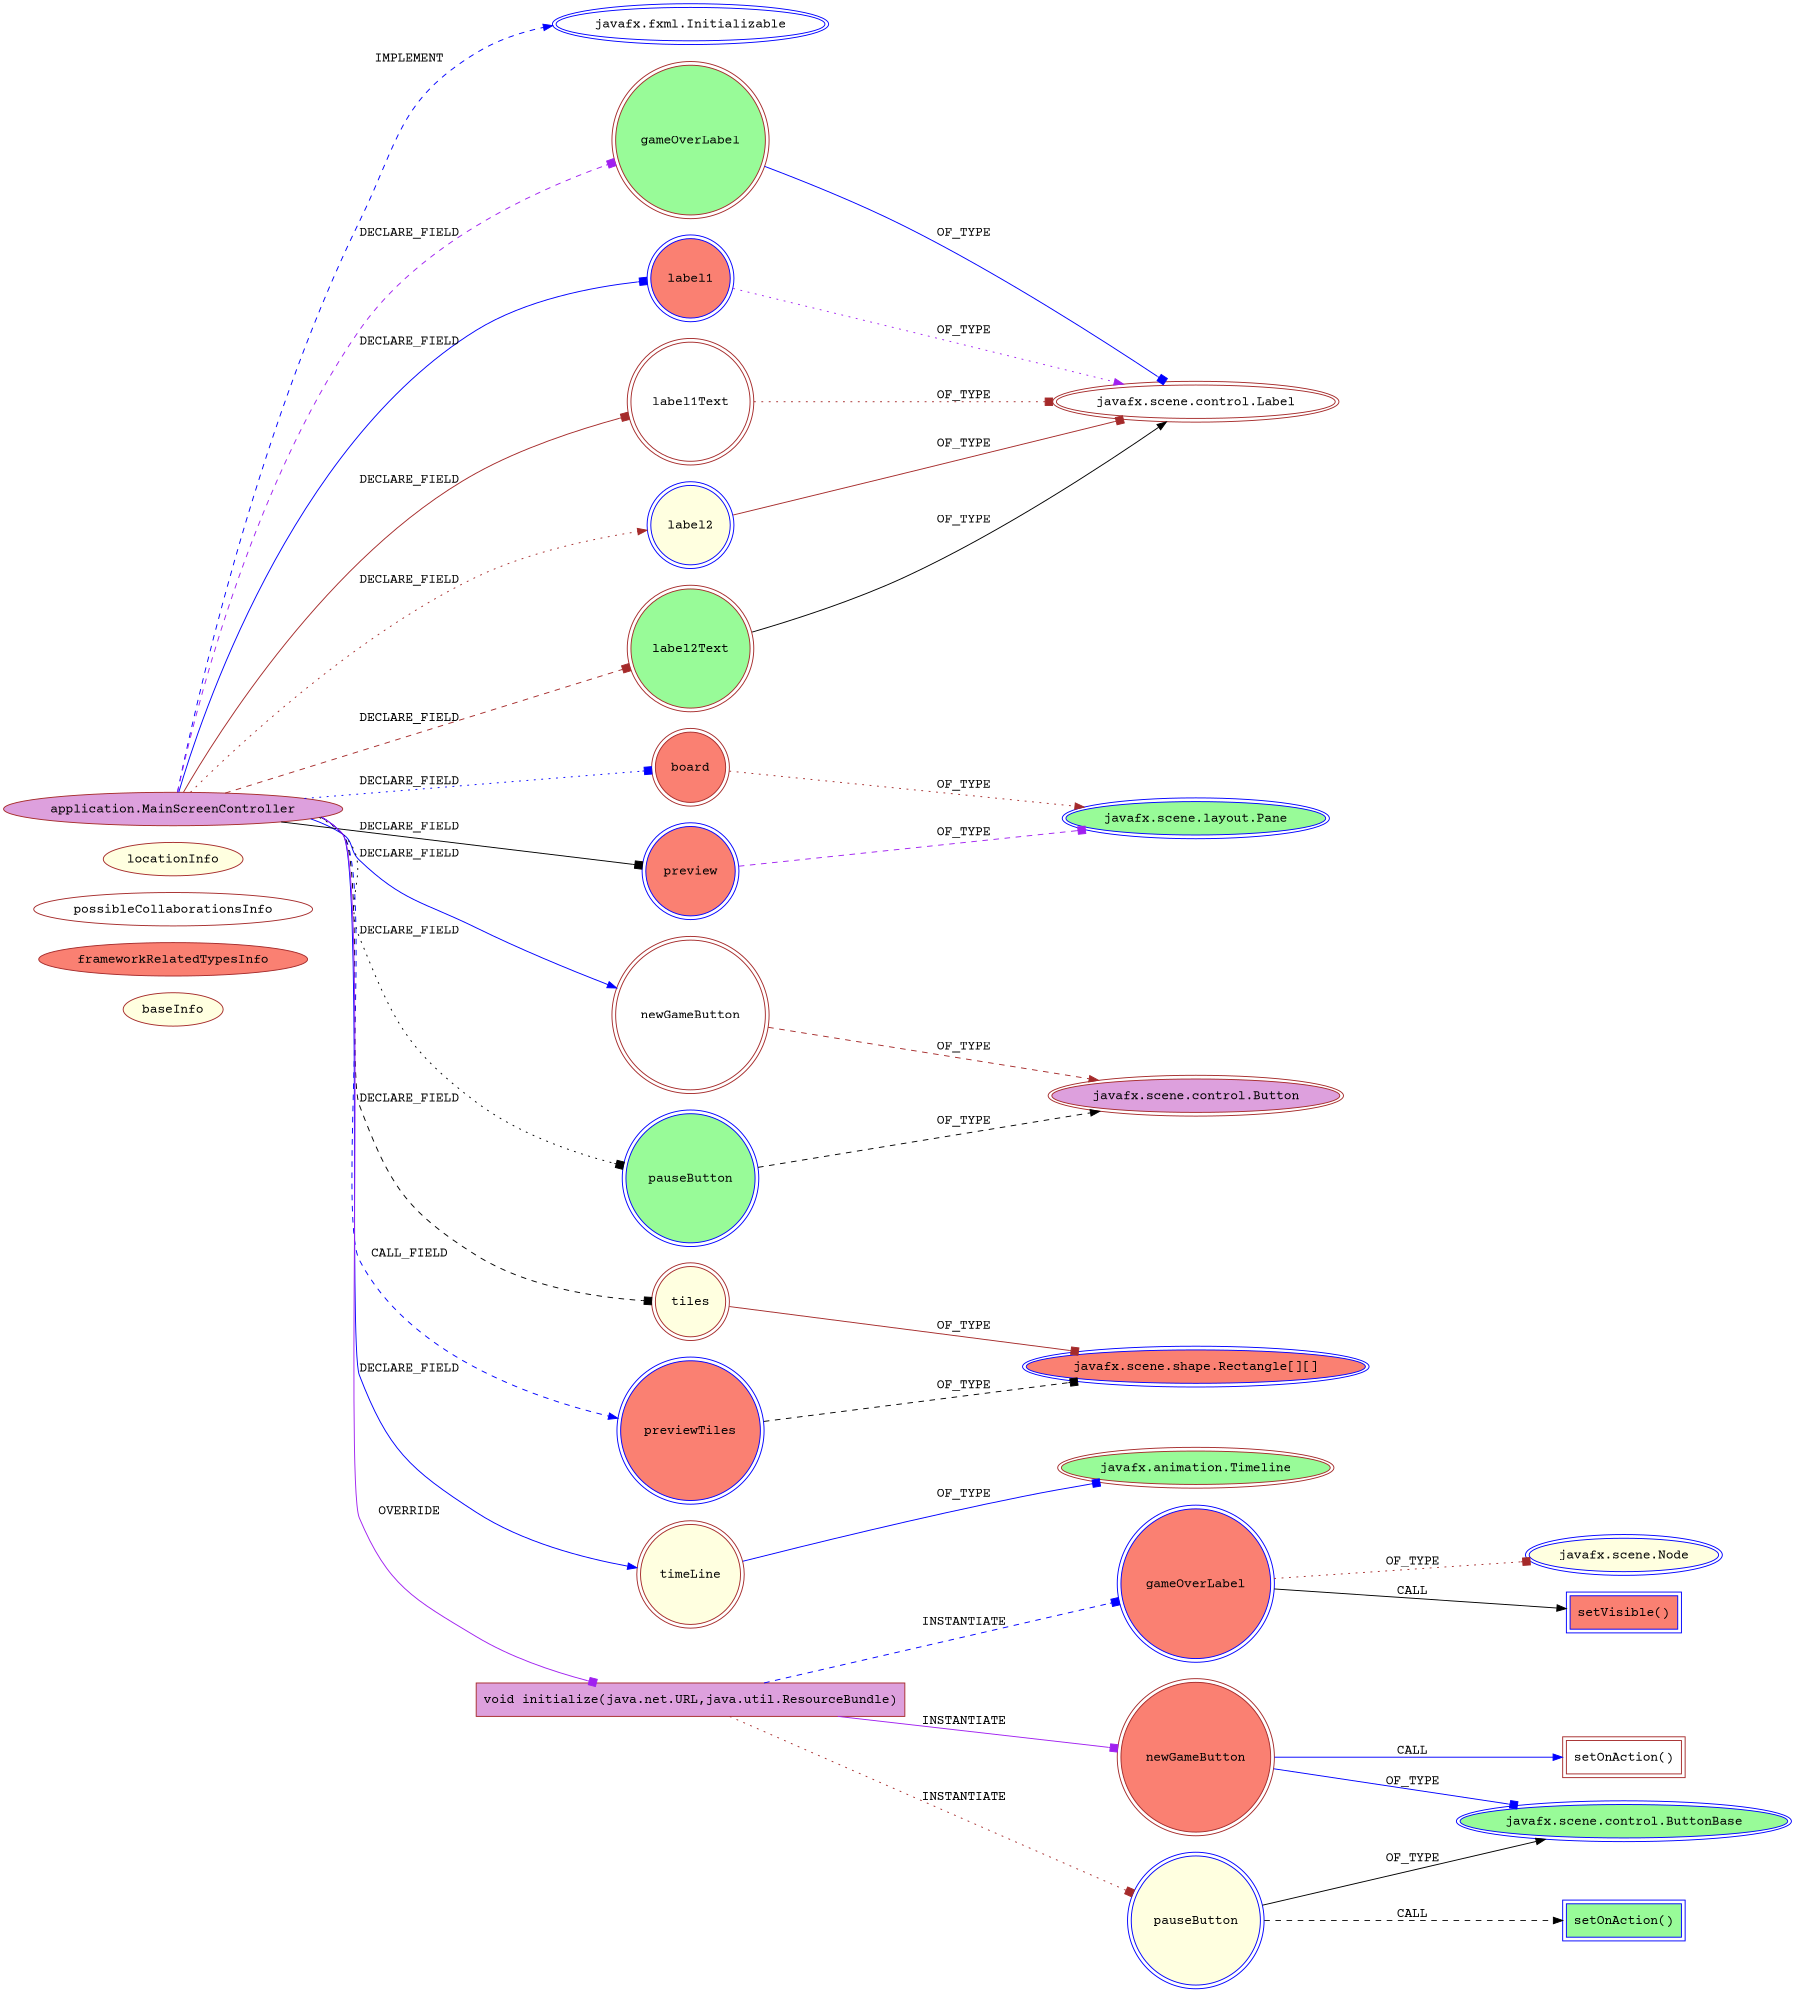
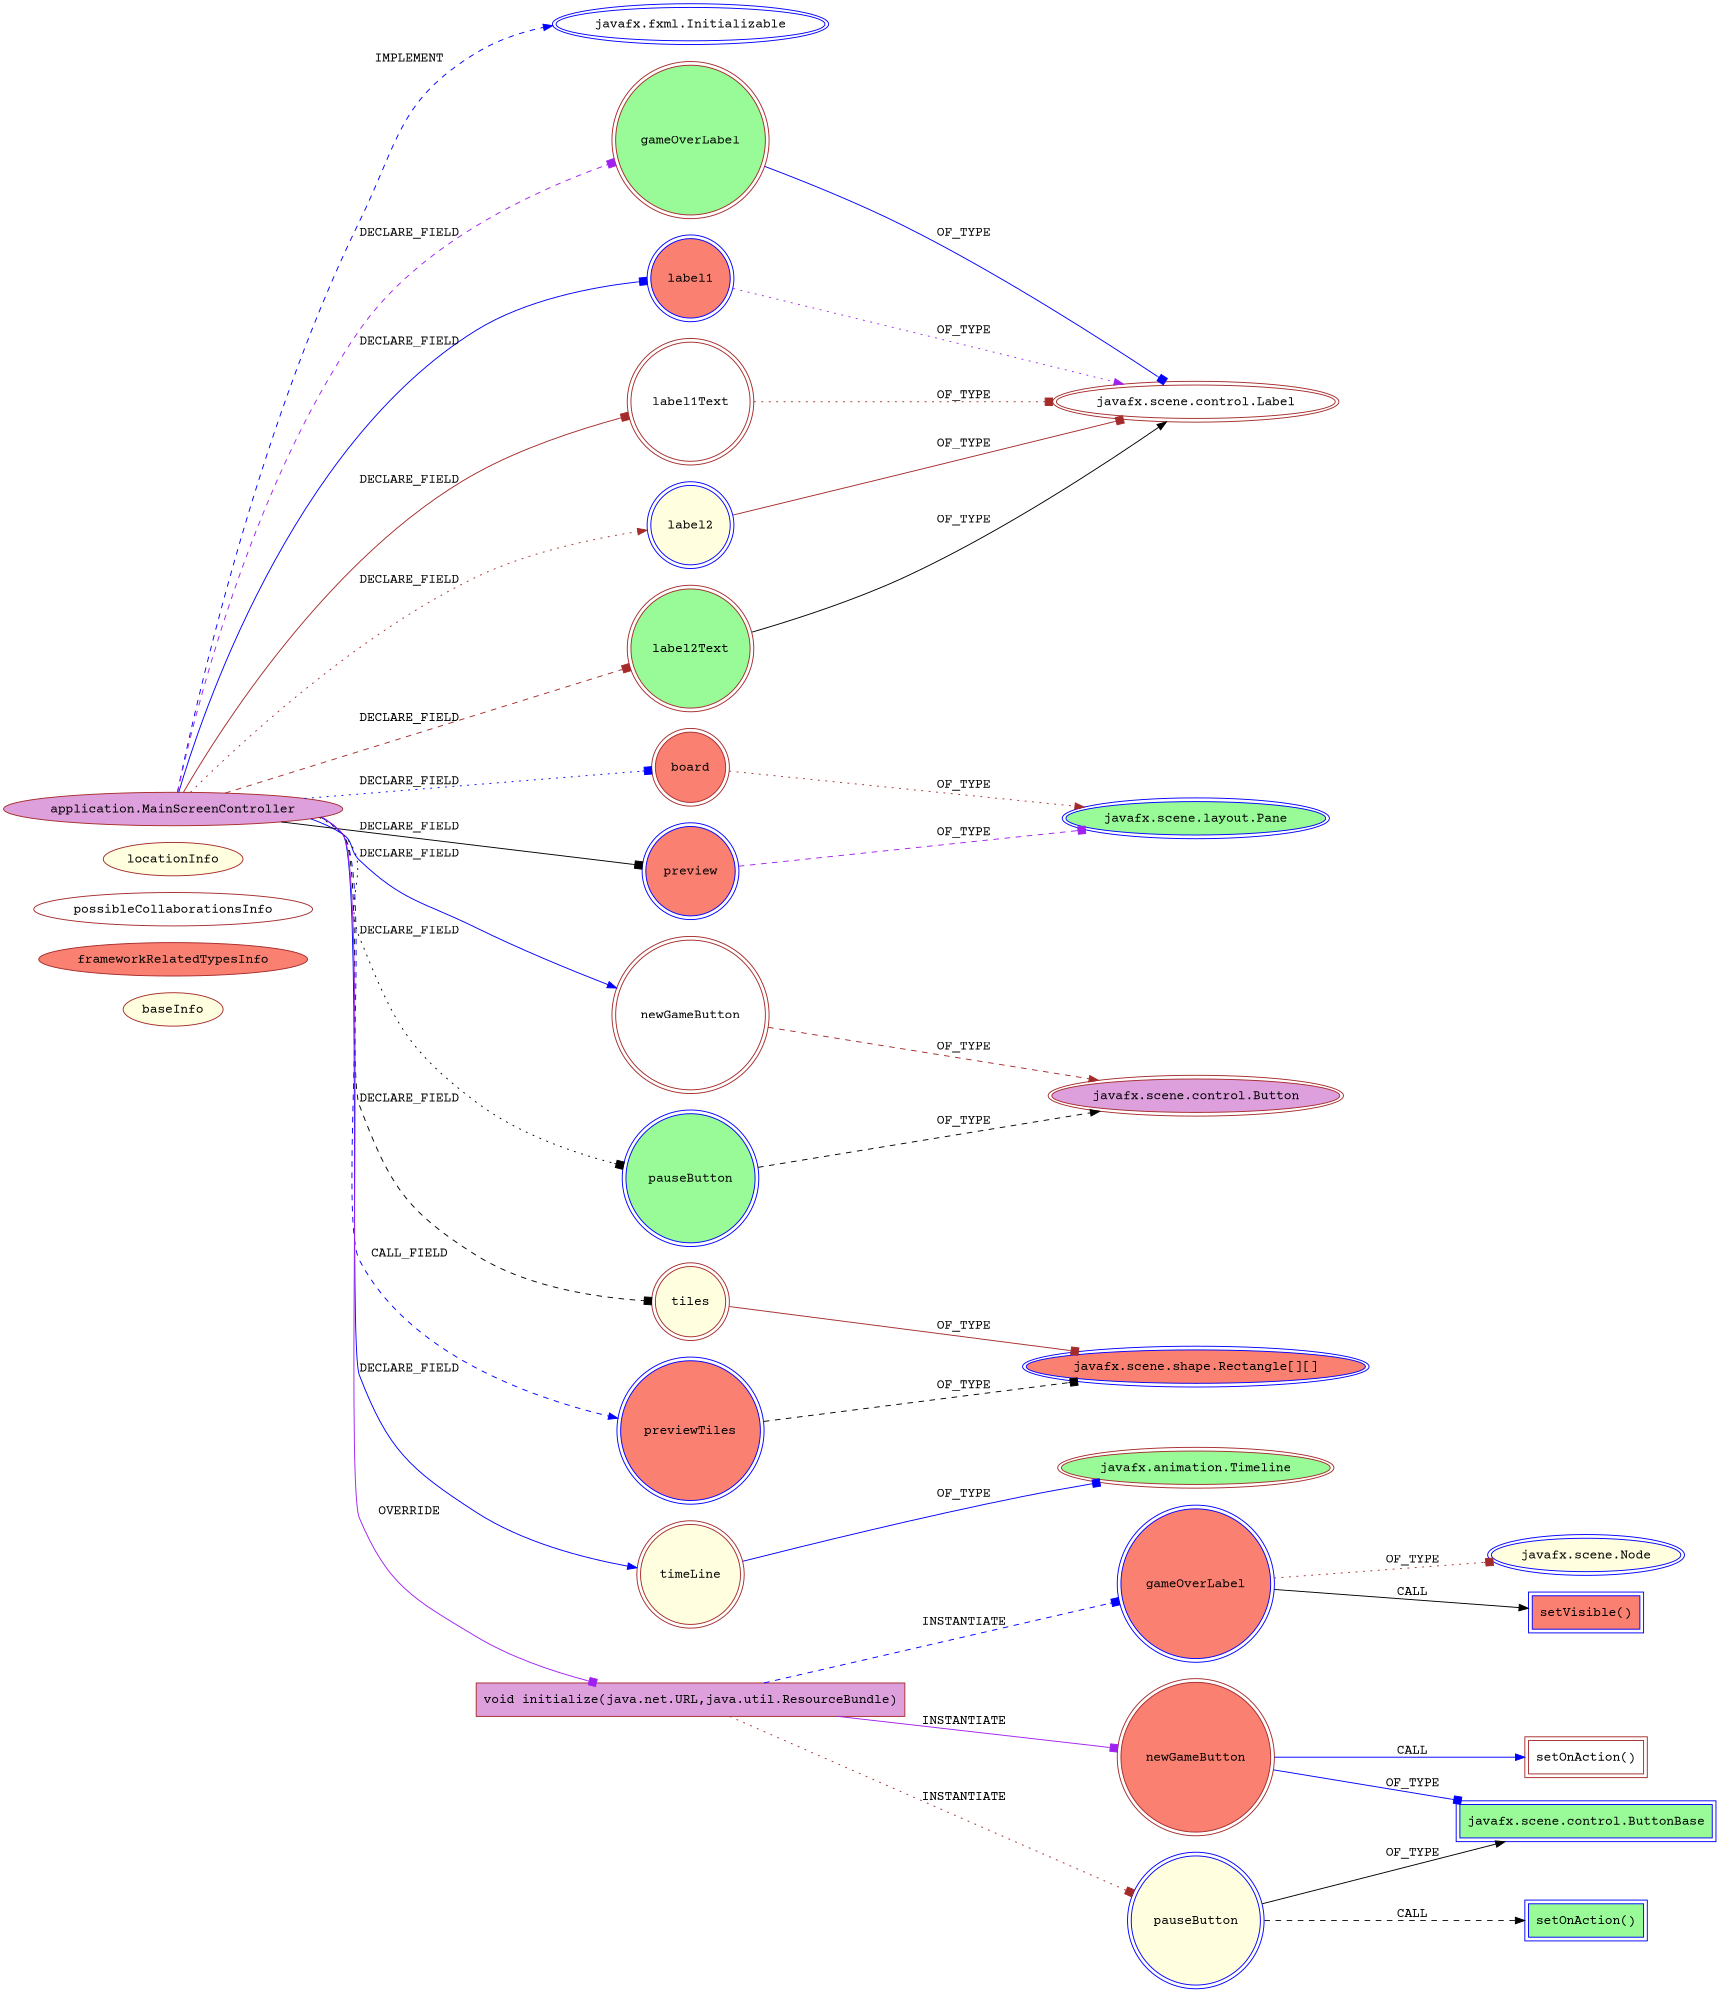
  digraph {
    fontname="Courier Prime"
    rankdir=LR
    node [color=brown fillcolor=salmon fontname="Courier Prime" style=filled isFrameworkType=true vertexType=FIELD_DECLARATION peripheries=2 shape=circle]
    edge [arrowhead=box color=blue fontname="Courier Prime" style=solid]
    baseInfo [category=extension_graph fillcolor=lightyellow graphId=1198 isAnonymous=false possibleRelation=false isFrameworkType="" vertexType="" peripheries="" shape=""]
    frameworkRelatedTypesInfo [0="javafx.fxml.Initializable" isFrameworkType="" vertexType="" peripheries="" shape=""]
    possibleCollaborationsInfo [fillcolor=white isFrameworkType="" vertexType="" peripheries="" shape=""]
    locationInfo [contextSignature=MainScreenController filePath="/SamuelSital-Tetris/Tetris-master/src/application/MainScreenController.java" fillcolor=lightyellow graphId=1198 projectName="SamuelSital-Tetris" isFrameworkType="" vertexType="" peripheries="" shape=""]
    n5 [fillcolor=plum isFrameworkType=false label="application.MainScreenController" vertexType=ROOT_CLIENT_CLASS_DECLARATION peripheries="" shape=""]
    n6 [color=blue fillcolor=white label="javafx.fxml.Initializable" vertexType=FRAMEWORK_INTERFACE_TYPE shape=""]
    n7 [label=board]
    n8 [fillcolor=palegreen label=gameOverLabel]
    n9 [color=blue label=label1]
    n10 [fillcolor=white label=label1Text]
    n11 [color=blue fillcolor=lightyellow label=label2]
    n12 [fillcolor=palegreen label=label2Text]
    n13 [fillcolor=white label=newGameButton]
    n14 [color=blue fillcolor=palegreen label=pauseButton]
    n15 [color=blue label=preview]
    n16 [color=blue label=previewTiles]
    n17 [fillcolor=lightyellow label=tiles]
    n18 [fillcolor=lightyellow label=timeLine]
    n19 [fillcolor=plum isFrameworkType=false label="void initialize(java.net.URL,java.util.ResourceBundle)" shape=box vertexType=OVERRIDING_METHOD_DECLARATION peripheries=""]
    n20 [color=blue fillcolor=palegreen label="javafx.scene.layout.Pane" vertexType=FRAMEWORK_CLASS_TYPE shape=""]
    n21 [fillcolor=white label="javafx.scene.control.Label" vertexType=FRAMEWORK_CLASS_TYPE shape=""]
    n22 [fillcolor=plum label="javafx.scene.control.Button" vertexType=FRAMEWORK_CLASS_TYPE shape=""]
    n23 [color=blue label="javafx.scene.shape.Rectangle[][]" vertexType=FRAMEWORK_CLASS_TYPE shape=""]
    n24 [fillcolor=palegreen label="javafx.animation.Timeline" vertexType=FRAMEWORK_CLASS_TYPE shape=""]
    n25 [color=blue label=gameOverLabel vertexType=VARIABLE_EXPRESION]
    n26 [label=newGameButton vertexType=VARIABLE_EXPRESION]
    n27 [color=blue fillcolor=lightyellow label=pauseButton vertexType=VARIABLE_EXPRESION]
    n28 [color=blue fillcolor=lightyellow label="javafx.scene.Node" vertexType=FRAMEWORK_CLASS_TYPE shape=""]
    n29 [color=blue label="setVisible()" shape=box vertexType=INSIDE_CALL]
-   n30 [color=blue fillcolor=palegreen label="javafx.scene.control.ButtonBase" vertexType=FRAMEWORK_CLASS_TYPE shape=""]
+   n30 [color=blue fillcolor=palegreen label="javafx.scene.control.ButtonBase" vertexType=FRAMEWORK_CLASS_TYPE shape=box]
    n31 [fillcolor=white label="setOnAction()" shape=box vertexType=INSIDE_CALL]
    n32 [color=blue fillcolor=palegreen label="setOnAction()" shape=box vertexType=INSIDE_CALL]
    n5 -> n6 [arrowhead=normal label=IMPLEMENT style=dashed]
    n5 -> n7 [label=DECLARE_FIELD style=dotted]
    n5 -> n8 [color=purple label=DECLARE_FIELD style=dashed]
    n5 -> n9 [label=DECLARE_FIELD]
    n5 -> n10 [color=brown label=DECLARE_FIELD]
    n5 -> n11 [arrowhead=normal color=brown label=DECLARE_FIELD style=dotted]
    n5 -> n12 [color=brown label=DECLARE_FIELD style=dashed]
    n5 -> n13 [arrowhead=normal label=DECLARE_FIELD]
    n5 -> n14 [color=black label=DECLARE_FIELD style=dotted]
    n5 -> n15 [color=black label=DECLARE_FIELD]
    n5 -> n16 [arrowhead=normal label=CALL_FIELD style=dashed]
    n5 -> n17 [color=black label=DECLARE_FIELD style=dashed]
    n5 -> n18 [arrowhead=normal label=DECLARE_FIELD]
    n5 -> n19 [color=purple label=OVERRIDE]
    n7 -> n20 [arrowhead=normal color=brown label=OF_TYPE style=dotted]
    n8 -> n21 [label=OF_TYPE]
    n9 -> n21 [arrowhead=normal color=purple label=OF_TYPE style=dotted]
    n10 -> n21 [color=brown label=OF_TYPE style=dotted]
    n11 -> n21 [color=brown label=OF_TYPE]
    n12 -> n21 [arrowhead=normal color=black label=OF_TYPE]
    n13 -> n22 [arrowhead=normal color=brown label=OF_TYPE style=dashed]
    n14 -> n22 [arrowhead=normal color=black label=OF_TYPE style=dashed]
    n15 -> n20 [color=purple label=OF_TYPE style=dashed]
    n16 -> n23 [color=black label=OF_TYPE style=dashed]
    n17 -> n23 [color=brown label=OF_TYPE]
    n18 -> n24 [label=OF_TYPE]
    n19 -> n25 [label=INSTANTIATE style=dashed]
    n19 -> n26 [color=purple label=INSTANTIATE]
    n19 -> n27 [color=brown label=INSTANTIATE style=dotted]
    n25 -> n28 [color=brown label=OF_TYPE style=dotted]
    n25 -> n29 [arrowhead=normal color=black label=CALL]
    n26 -> n30 [label=OF_TYPE]
    n26 -> n31 [arrowhead=normal label=CALL]
    n27 -> n30 [arrowhead=normal color=black label=OF_TYPE]
    n27 -> n32 [arrowhead=normal color=black label=CALL style=dashed]
  }
